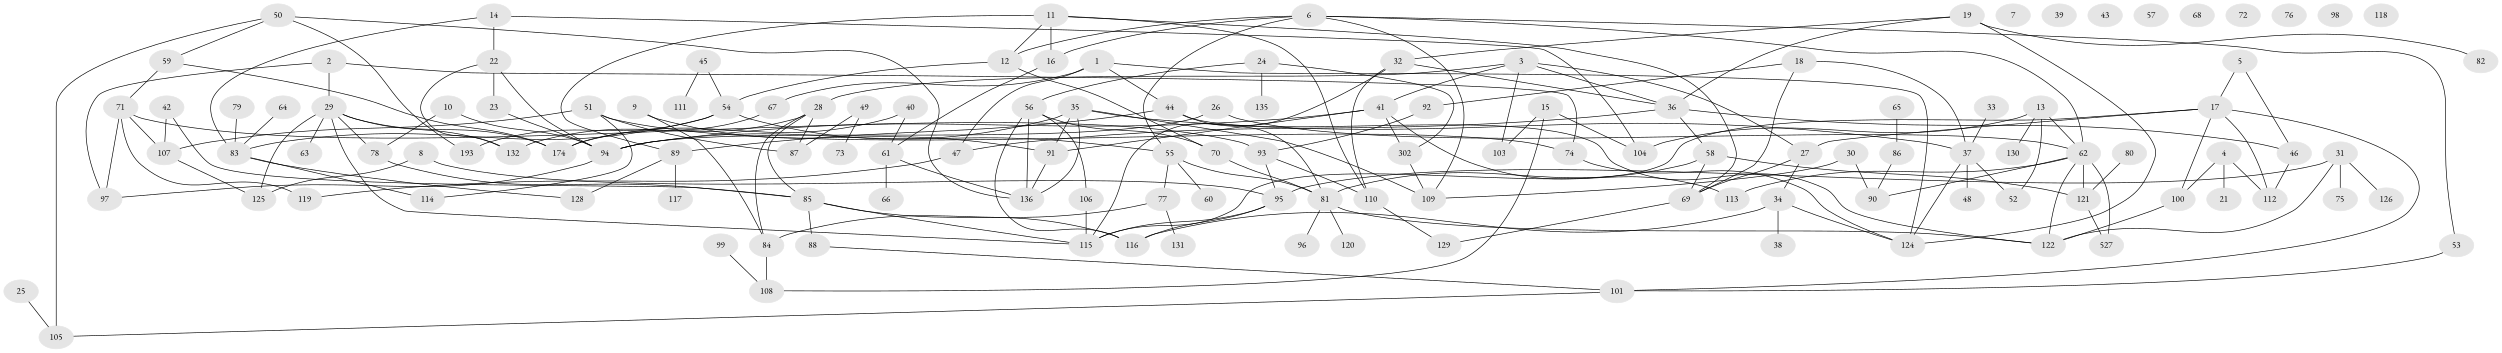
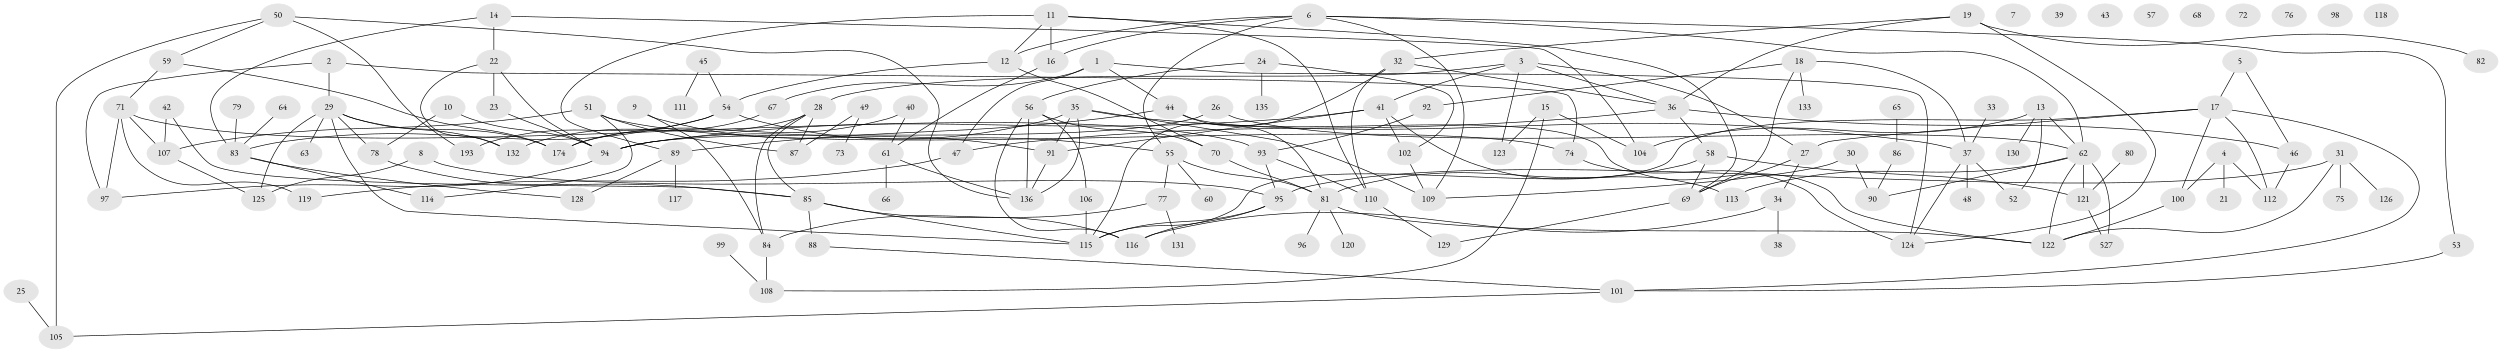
  graph {
    fontname="EB Garamond"
    node [color=gray90 fontname="EB Garamond" style=filled]
    edge [fontname="EB Garamond"]
    1
    44
    47
    67
    124
    89
    122
    81
    119
    n10 [label=174]
    2
    29
    74
    97
    125
    78
    115
    132
    63
    3
    27
    36
    41
-   123 [label=103]
+   123
    28
    69
    34
    46
    58
    91
    94
-   102 [label=302]
+   102
    113
    51
    87
    107
    114
    4
    21
    100
    112
    5
    17
    101
    6
    12
    16
    53
    55
    62
    109
    54
    70
    61
    60
    77
    90
    121
    n59 [label=527]
    7
    8
    95
    116
    9
    84
    108
    136
    10
    85
    11
    110
    129
    117
    128
    83
    n76 [label=193]
    13
    52
    104
    130
    14
    22
    23
    15
    66
    105
    18
    37
    92
+   133
    48
    93
    19
    32
    82
    24
    56
    135
    106
    25
    26
    38
    88
    30
    31
    75
    126
    33
    35
    39
    40
    42
    43
    96
    120
    45
    111
    49
    73
    50
    59
    71
    131
    57
    64
    65
    86
    68
    72
    76
    79
    80
    98
    99
    118
    1 -- 44
    1 -- 47
    1 -- 67
    1 -- 124
    44 -- 89
    44 -- 122
    44 -- 81
    47 -- 119
    67 -- n10
    89 -- 117
    89 -- 128
    81 -- 122
    81 -- 96
    81 -- 120
    2 -- 29
    2 -- 74
    2 -- 97
    29 -- n10
    29 -- 125
    29 -- 78
    29 -- 115
    29 -- 132
    29 -- 63
    74 -- 124
    78 -- 85
    3 -- 27
    3 -- 36
    3 -- 41
    3 -- 123
    3 -- 28
    27 -- 69
    27 -- 34
    36 -- 47
    36 -- 46
    36 -- 58
    41 -- 91
    41 -- 94
    41 -- 102
    41 -- 113
    28 -- 132
    28 -- 87
    28 -- 84
    28 -- 85
    69 -- 129
-   34 -- 124
    34 -- 116
    34 -- 38
    46 -- 112
    58 -- 81
    58 -- 69
    58 -- 121
    91 -- 136
    94 -- 97
    102 -- 109
    51 -- 74
    51 -- 87
    51 -- 107
    51 -- 114
    107 -- 125
    4 -- 21
    4 -- 100
    4 -- 112
    100 -- 122
    5 -- 46
    5 -- 17
    17 -- 115
    17 -- 27
    17 -- 100
    17 -- 112
    17 -- 101
    101 -- 105
    6 -- 12
    6 -- 16
    6 -- 53
    6 -- 55
    6 -- 62
    6 -- 109
    12 -- 54
    12 -- 70
    16 -- 61
    53 -- 101
    55 -- 81
    55 -- 60
    55 -- 77
    62 -- 122
    62 -- 113
    62 -- 90
    62 -- 121
    62 -- n59
    54 -- 55
    54 -- 83
    54 -- n76
    70 -- 81
    61 -- 136
    61 -- 66
    77 -- 84
    77 -- 131
    121 -- n59
    8 -- 125
    8 -- 95
    95 -- 115
    95 -- 116
    9 -- 91
    9 -- 84
    84 -- 108
    10 -- 78
    10 -- 94
    85 -- 115
    85 -- 116
    85 -- 88
    11 -- 89
    11 -- 69
    11 -- 12
    11 -- 16
    11 -- 110
    110 -- 129
    83 -- 114
    83 -- 128
    13 -- 62
    13 -- 52
    13 -- 104
    13 -- 130
    14 -- 83
    14 -- 104
    14 -- 22
    22 -- 132
    22 -- 94
    22 -- 23
    23 -- 94
    15 -- 123
    15 -- 108
    15 -- 104
    18 -- 69
    18 -- 37
    18 -- 92
+   18 -- 133
    37 -- 124
    37 -- 52
    37 -- 48
    92 -- 93
    93 -- 95
    93 -- 110
    19 -- 124
    19 -- 36
    19 -- 32
    19 -- 82
    32 -- 115
    32 -- 36
    32 -- 110
    24 -- 102
    24 -- 56
    24 -- 135
    56 -- 70
    56 -- 116
    56 -- 136
    56 -- 106
    106 -- 115
    25 -- 105
    26 -- 94
    26 -- 62
    88 -- 101
    30 -- 109
    30 -- 90
    31 -- 122
    31 -- 95
    31 -- 75
    31 -- 126
    33 -- 37
    35 -- 91
    35 -- 94
    35 -- 109
    35 -- 136
    35 -- 37
    40 -- n10
    40 -- 61
    42 -- 107
    42 -- 85
    45 -- 54
    45 -- 111
    49 -- 87
    49 -- 73
    50 -- 136
    50 -- n76
    50 -- 105
    50 -- 59
    59 -- n10
    59 -- 71
    71 -- 119
    71 -- 97
    71 -- 107
    71 -- 93
    64 -- 83
    65 -- 86
    86 -- 90
    79 -- 83
    80 -- 121
    99 -- 108
  }
